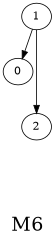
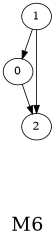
  digraph {
    fontsize=24
    label="\nM6\n"
    splines=false
    node [shape=ellipse]
    0 [height=0.3 width=0.3]
    2 [height=0.3 width=0.3]
    1 [height=0.3 width=0.3]
+   0 -> 2
    1 -> 0
    1 -> 2
  }
